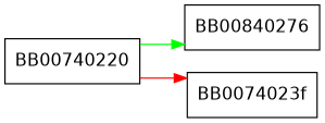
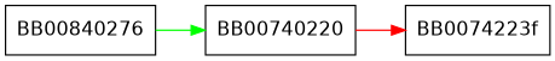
  digraph {
    fontname="DejaVu Sans"
    rankdir=LR
    splines=ortho
    node [fontname="DejaVu Sans" shape=box]
    edge [fontname="DejaVu Sans"]
    n1 [label=BB00840276]
    BB00740220
-   BB0074023f
-   BB00740220 -> n1 [color=green]
+   BB0074023f [label=BB0074223f]
+   n1 -> BB00740220 [color=green]
    BB00740220 -> BB0074023f [color=red]
  }
